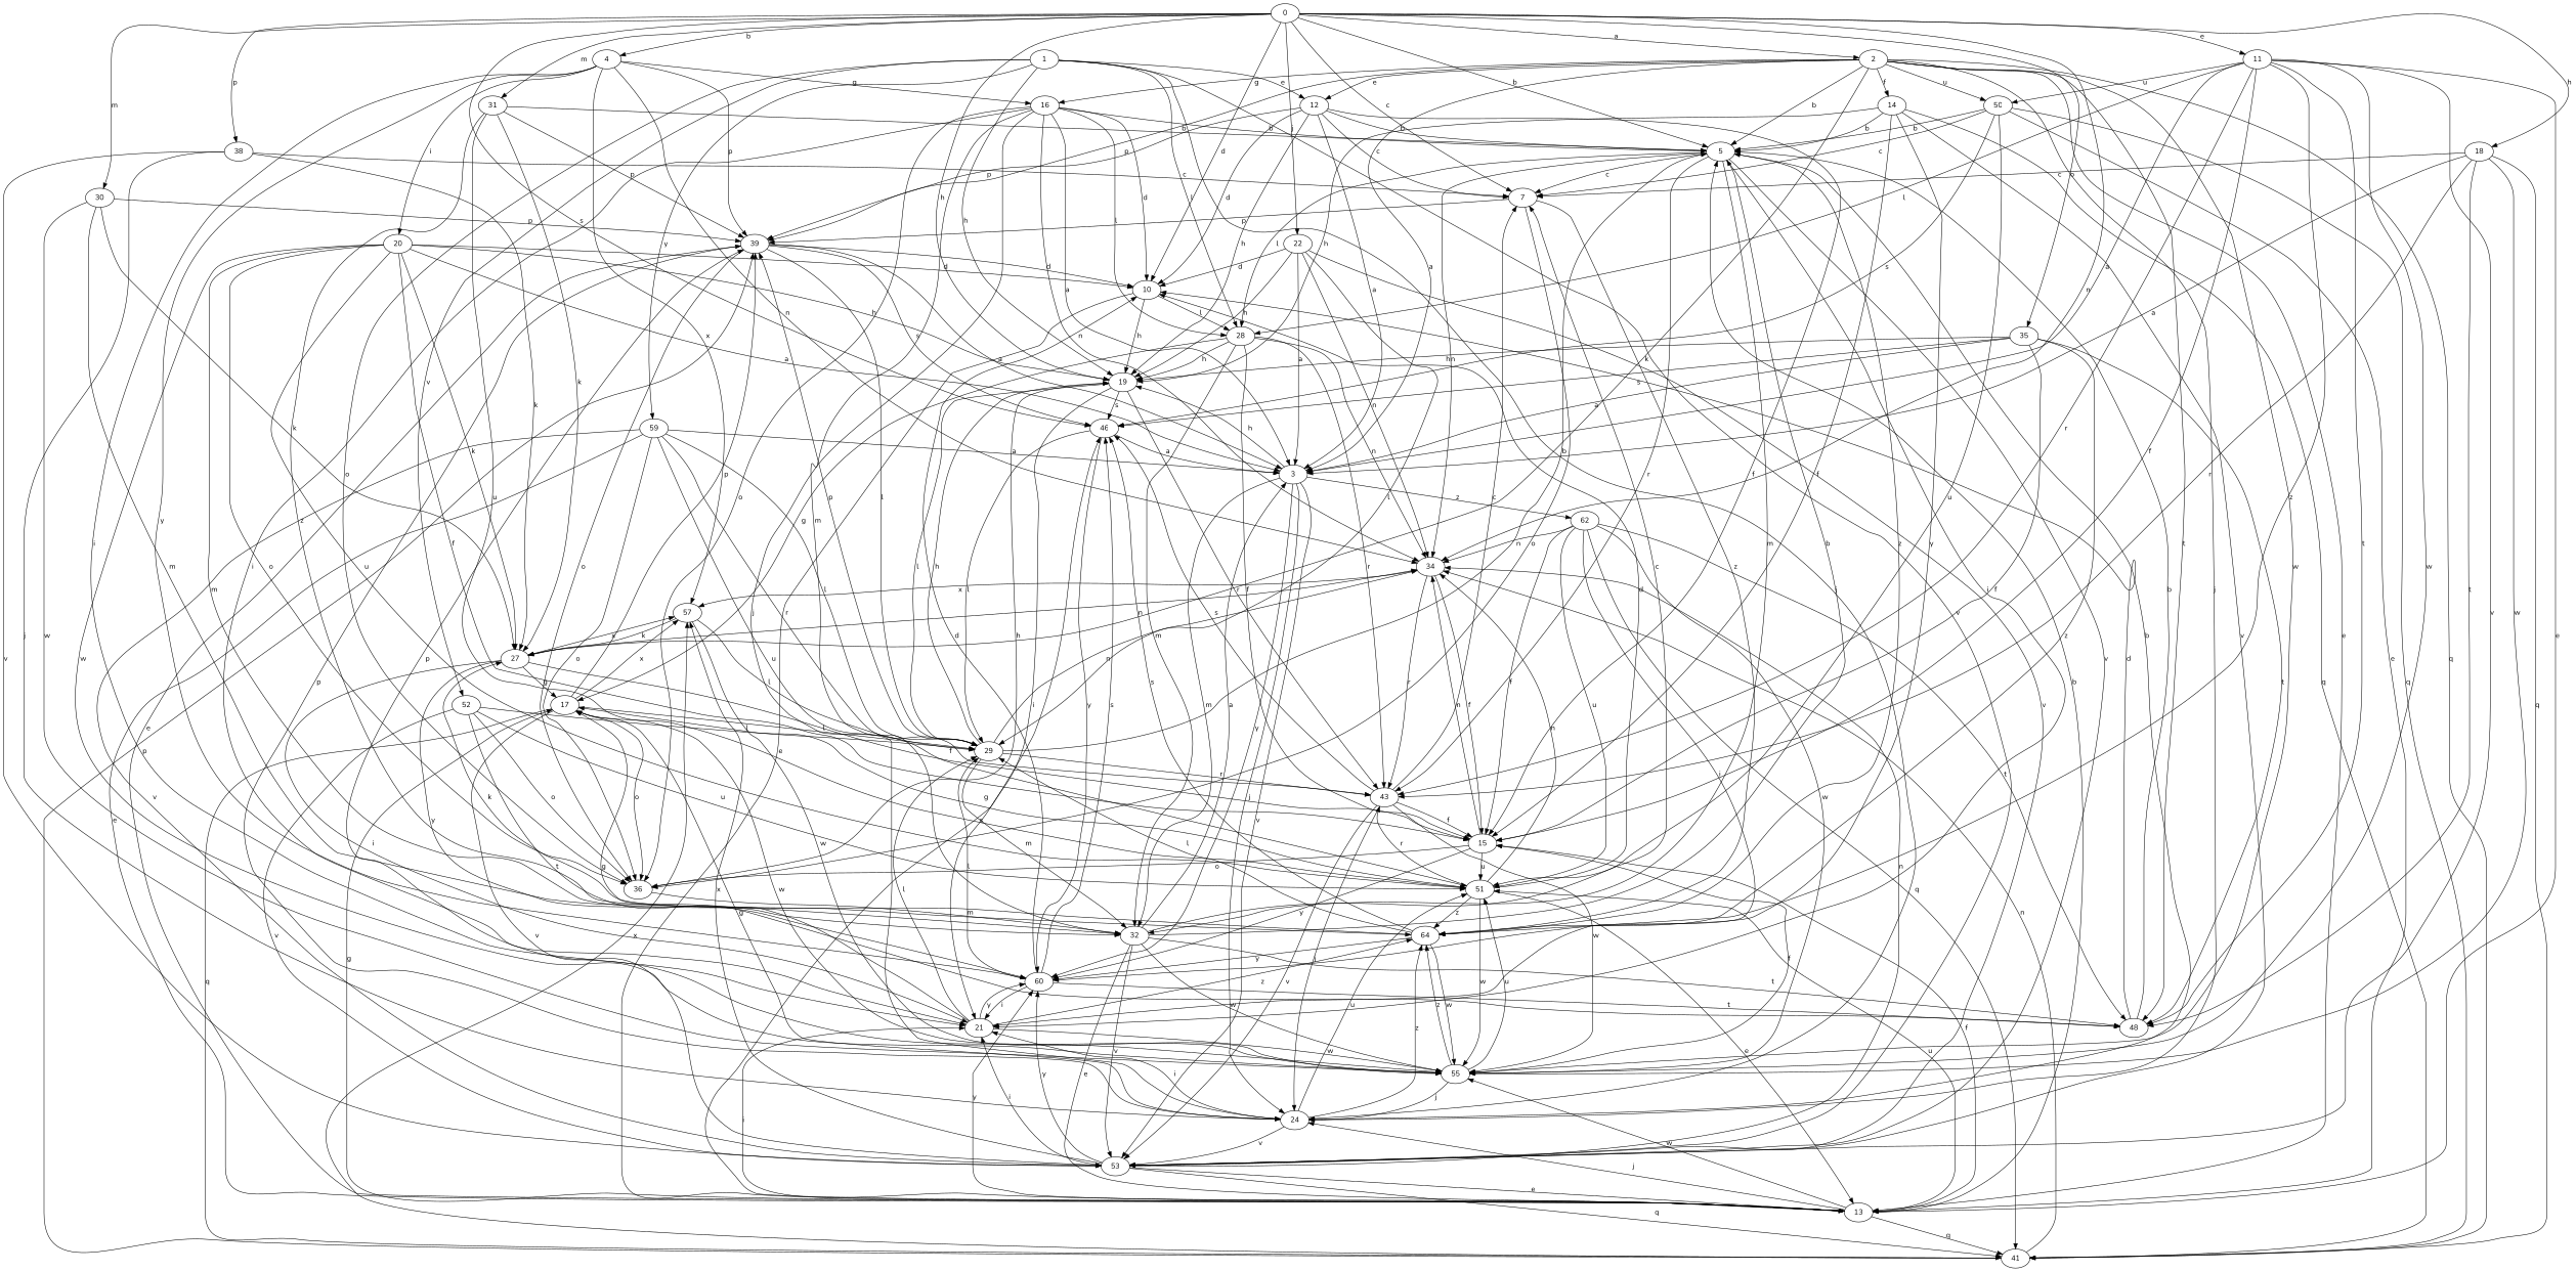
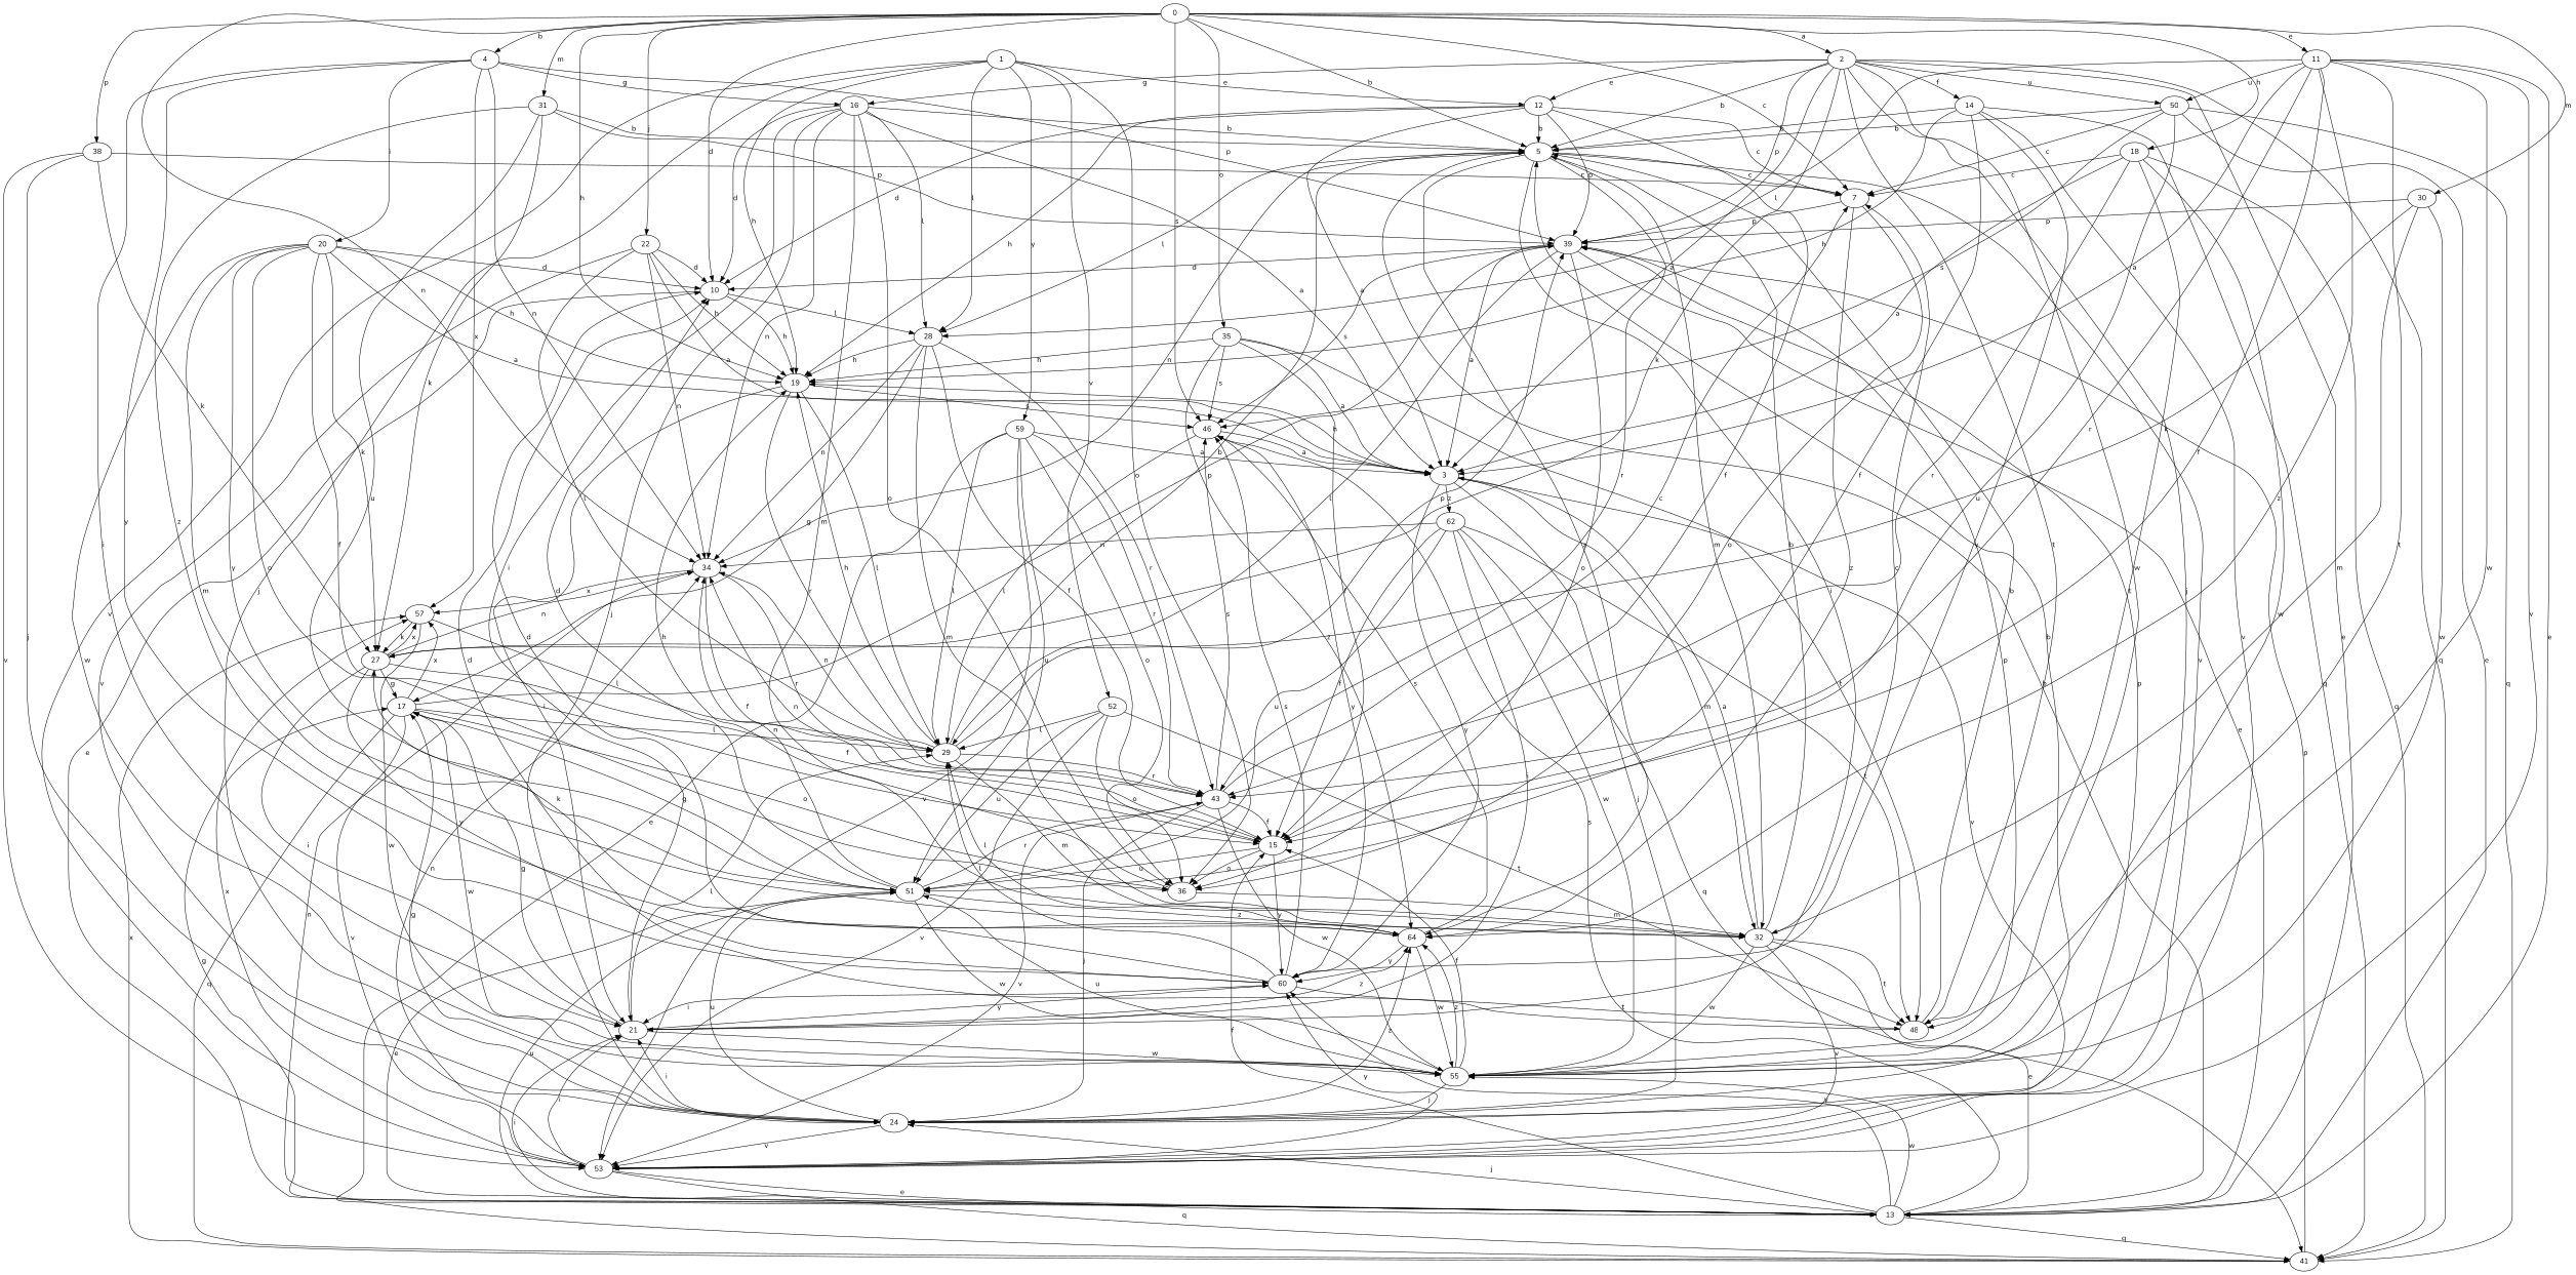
  strict digraph {
    fontname=Nunito
    node [fontname=Nunito]
    edge [fontname=Nunito]
    0
    2
    4
    5
    7
    10
    11
    18
    19
    22
    30
    31
    34
    35
    38
    46
    12
    24
    3
    13
    14
    16
    27
    39
    41
    48
    50
    55
    60
    20
    21
    57
    28
    53
    32
    43
    64
    36
    15
    29
    51
    1
    52
    59
    17
    62
    0 -> 2 [label=a]
    0 -> 4 [label=b]
    0 -> 5 [label=b]
    0 -> 7 [label=c]
    0 -> 10 [label=d]
    0 -> 11 [label=e]
    0 -> 18 [label=h]
    0 -> 19 [label=h]
    0 -> 22 [label=j]
    0 -> 30 [label=m]
    0 -> 31 [label=m]
    0 -> 34 [label=n]
    0 -> 35 [label=o]
    0 -> 38 [label=p]
    0 -> 46 [label=s]
    2 -> 5 [label=b]
    2 -> 12 [label=e]
    2 -> 24 [label=j]
    2 -> 3 [label=a]
    2 -> 13 [label=e]
    2 -> 14 [label=f]
    2 -> 16 [label=g]
    2 -> 27 [label=k]
    2 -> 39 [label=p]
    2 -> 41 [label=q]
    2 -> 48 [label=t]
    2 -> 50 [label=u]
    2 -> 55 [label=w]
    4 -> 34 [label=n]
    4 -> 16 [label=g]
    4 -> 39 [label=p]
    4 -> 60 [label=y]
    4 -> 20 [label=i]
    4 -> 21 [label=i]
    4 -> 57 [label=x]
    5 -> 7 [label=c]
    5 -> 34 [label=n]
    5 -> 21 [label=i]
    5 -> 28 [label=l]
    5 -> 53 [label=v]
    5 -> 32 [label=m]
    5 -> 43 [label=r]
    5 -> 64 [label=z]
    7 -> 39 [label=p]
    7 -> 64 [label=z]
    7 -> 36 [label=o]
    10 -> 19 [label=h]
    10 -> 13 [label=e]
    10 -> 28 [label=l]
    11 -> 3 [label=a]
    11 -> 13 [label=e]
    11 -> 48 [label=t]
    11 -> 50 [label=u]
    11 -> 55 [label=w]
    11 -> 28 [label=l]
    11 -> 53 [label=v]
    11 -> 43 [label=r]
    11 -> 64 [label=z]
    11 -> 15 [label=f]
    18 -> 7 [label=c]
    18 -> 3 [label=a]
    18 -> 41 [label=q]
    18 -> 48 [label=t]
    18 -> 55 [label=w]
    18 -> 43 [label=r]
    19 -> 46 [label=s]
    19 -> 21 [label=i]
    19 -> 43 [label=r]
    19 -> 29 [label=l]
    22 -> 10 [label=d]
    22 -> 19 [label=h]
    22 -> 34 [label=n]
    22 -> 3 [label=a]
-   22 -> 53 [label=v]
+   22 -> 24 [label=v]
    22 -> 29 [label=l]
    30 -> 27 [label=k]
    30 -> 39 [label=p]
    30 -> 55 [label=w]
    30 -> 32 [label=m]
    31 -> 5 [label=b]
    31 -> 27 [label=k]
    31 -> 39 [label=p]
    31 -> 64 [label=z]
    31 -> 51 [label=u]
    34 -> 57 [label=x]
    34 -> 43 [label=r]
    34 -> 15 [label=f]
    35 -> 19 [label=h]
    35 -> 46 [label=s]
    35 -> 3 [label=a]
    35 -> 48 [label=t]
    35 -> 64 [label=z]
    35 -> 15 [label=f]
    38 -> 7 [label=c]
    38 -> 24 [label=j]
    38 -> 27 [label=k]
    38 -> 53 [label=v]
    46 -> 3 [label=a]
    46 -> 60 [label=y]
    46 -> 29 [label=l]
    12 -> 5 [label=b]
    12 -> 7 [label=c]
    12 -> 10 [label=d]
    12 -> 19 [label=h]
    12 -> 3 [label=a]
    12 -> 39 [label=p]
    12 -> 15 [label=f]
    24 -> 5 [label=b]
    24 -> 39 [label=p]
    24 -> 21 [label=i]
    24 -> 53 [label=v]
    24 -> 64 [label=z]
    24 -> 51 [label=u]
    24 -> 17 [label=g]
    3 -> 19 [label=h]
    3 -> 24 [label=j]
    3 -> 60 [label=y]
    3 -> 53 [label=v]
    3 -> 32 [label=m]
    3 -> 62 [label=z]
    13 -> 5 [label=b]
    13 -> 46 [label=s]
    13 -> 24 [label=j]
    13 -> 41 [label=q]
    13 -> 55 [label=w]
    13 -> 60 [label=y]
    13 -> 21 [label=i]
    13 -> 15 [label=f]
    13 -> 51 [label=u]
    13 -> 17 [label=g]
    14 -> 5 [label=b]
    14 -> 19 [label=h]
    14 -> 41 [label=q]
    14 -> 60 [label=y]
    14 -> 53 [label=v]
    14 -> 15 [label=f]
    16 -> 5 [label=b]
    16 -> 10 [label=d]
    16 -> 34 [label=n]
    16 -> 24 [label=j]
    16 -> 3 [label=a]
    16 -> 21 [label=i]
    16 -> 28 [label=l]
    16 -> 32 [label=m]
    16 -> 36 [label=o]
    27 -> 34 [label=n]
    27 -> 60 [label=y]
    27 -> 21 [label=i]
    27 -> 57 [label=x]
    27 -> 15 [label=f]
    27 -> 17 [label=g]
    39 -> 10 [label=d]
    39 -> 46 [label=s]
    39 -> 3 [label=a]
    39 -> 13 [label=e]
    39 -> 36 [label=o]
    39 -> 29 [label=l]
    41 -> 34 [label=n]
    41 -> 39 [label=p]
    41 -> 57 [label=x]
    48 -> 5 [label=b]
    48 -> 10 [label=d]
    50 -> 5 [label=b]
    50 -> 7 [label=c]
    50 -> 46 [label=s]
    50 -> 13 [label=e]
    50 -> 41 [label=q]
    50 -> 51 [label=u]
    55 -> 24 [label=j]
    55 -> 39 [label=p]
    55 -> 64 [label=z]
    55 -> 15 [label=f]
    55 -> 51 [label=u]
    60 -> 10 [label=d]
    60 -> 46 [label=s]
    60 -> 48 [label=t]
    60 -> 21 [label=i]
    60 -> 29 [label=l]
    20 -> 10 [label=d]
    20 -> 19 [label=h]
    20 -> 3 [label=a]
    20 -> 27 [label=k]
    20 -> 55 [label=w]
    20 -> 32 [label=m]
    20 -> 36 [label=o]
    20 -> 15 [label=f]
-   20 -> 51 [label=u]
+   20 -> 51 [label=y]
    21 -> 55 [label=w]
    21 -> 60 [label=y]
    21 -> 64 [label=z]
    21 -> 29 [label=l]
    21 -> 17 [label=g]
    57 -> 27 [label=k]
    57 -> 55 [label=w]
    57 -> 29 [label=l]
    28 -> 19 [label=h]
    28 -> 34 [label=n]
    28 -> 32 [label=m]
    28 -> 43 [label=r]
    28 -> 15 [label=f]
    28 -> 17 [label=g]
    53 -> 34 [label=n]
    53 -> 13 [label=e]
    53 -> 41 [label=q]
    53 -> 60 [label=y]
    53 -> 21 [label=i]
    53 -> 57 [label=x]
    32 -> 5 [label=b]
    32 -> 7 [label=c]
    32 -> 3 [label=a]
    32 -> 13 [label=e]
    32 -> 48 [label=t]
    32 -> 55 [label=w]
    32 -> 53 [label=v]
    43 -> 7 [label=c]
    43 -> 46 [label=s]
    43 -> 24 [label=j]
    43 -> 55 [label=w]
    43 -> 53 [label=v]
    43 -> 15 [label=f]
    64 -> 46 [label=s]
    64 -> 27 [label=k]
    64 -> 55 [label=w]
    64 -> 60 [label=y]
    64 -> 29 [label=l]
    36 -> 19 [label=h]
    36 -> 32 [label=m]
    15 -> 34 [label=n]
    15 -> 60 [label=y]
    15 -> 36 [label=o]
    15 -> 51 [label=u]
    29 -> 5 [label=b]
    29 -> 19 [label=h]
    29 -> 34 [label=n]
    29 -> 39 [label=p]
    29 -> 32 [label=m]
    29 -> 43 [label=r]
    51 -> 10 [label=d]
    51 -> 34 [label=n]
    51 -> 13 [label=e]
    51 -> 55 [label=w]
    51 -> 43 [label=r]
    51 -> 64 [label=z]
    51 -> 17 [label=g]
    1 -> 19 [label=h]
    1 -> 12 [label=e]
    1 -> 24 [label=j]
    1 -> 28 [label=l]
    1 -> 53 [label=v]
    1 -> 36 [label=o]
    1 -> 52 [label=v]
    1 -> 59 [label=y]
    52 -> 48 [label=t]
    52 -> 53 [label=v]
    52 -> 36 [label=o]
    52 -> 29 [label=l]
    52 -> 51 [label=u]
    59 -> 3 [label=a]
    59 -> 13 [label=e]
    59 -> 53 [label=v]
    59 -> 43 [label=r]
    59 -> 36 [label=o]
    59 -> 29 [label=l]
    59 -> 51 [label=u]
    17 -> 39 [label=p]
    17 -> 41 [label=q]
    17 -> 55 [label=w]
    17 -> 57 [label=x]
    17 -> 53 [label=v]
    17 -> 36 [label=o]
    17 -> 29 [label=l]
    62 -> 34 [label=n]
    62 -> 41 [label=q]
    62 -> 48 [label=t]
    62 -> 55 [label=w]
    62 -> 21 [label=i]
    62 -> 15 [label=f]
    62 -> 51 [label=u]
  }
